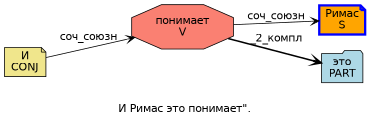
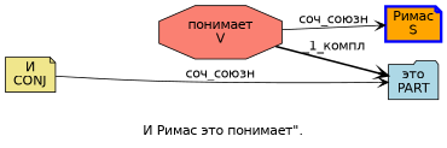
  digraph {
    fontname="DejaVu Sans"
    label="И Римас это понимает\"."
    rankdir=LR
    node [fontname="DejaVu Sans" penwidth=1 shape=note style=filled]
    edge [arrowhead=vee fontname="DejaVu Sans" style=solid]
    n1 [fillcolor=khaki label="И\nCONJ"]
    n2 [fillcolor=salmon label="понимает\nV" shape=octagon]
    n3 [color=blue fillcolor=orange label="Римас\nS" penwidth=3]
    n4 [fillcolor=lightblue label="это\nPART" shape=folder]
-   n1 -> n2 [label="соч_союзн"]
+   n1 -> n4 [label="соч_союзн"]
    n2 -> n3 [label="соч_союзн"]
-   n2 -> n4 [label="_2_компл" style=bold]
+   n2 -> n4 [label="_1_компл" style=bold]
  }
